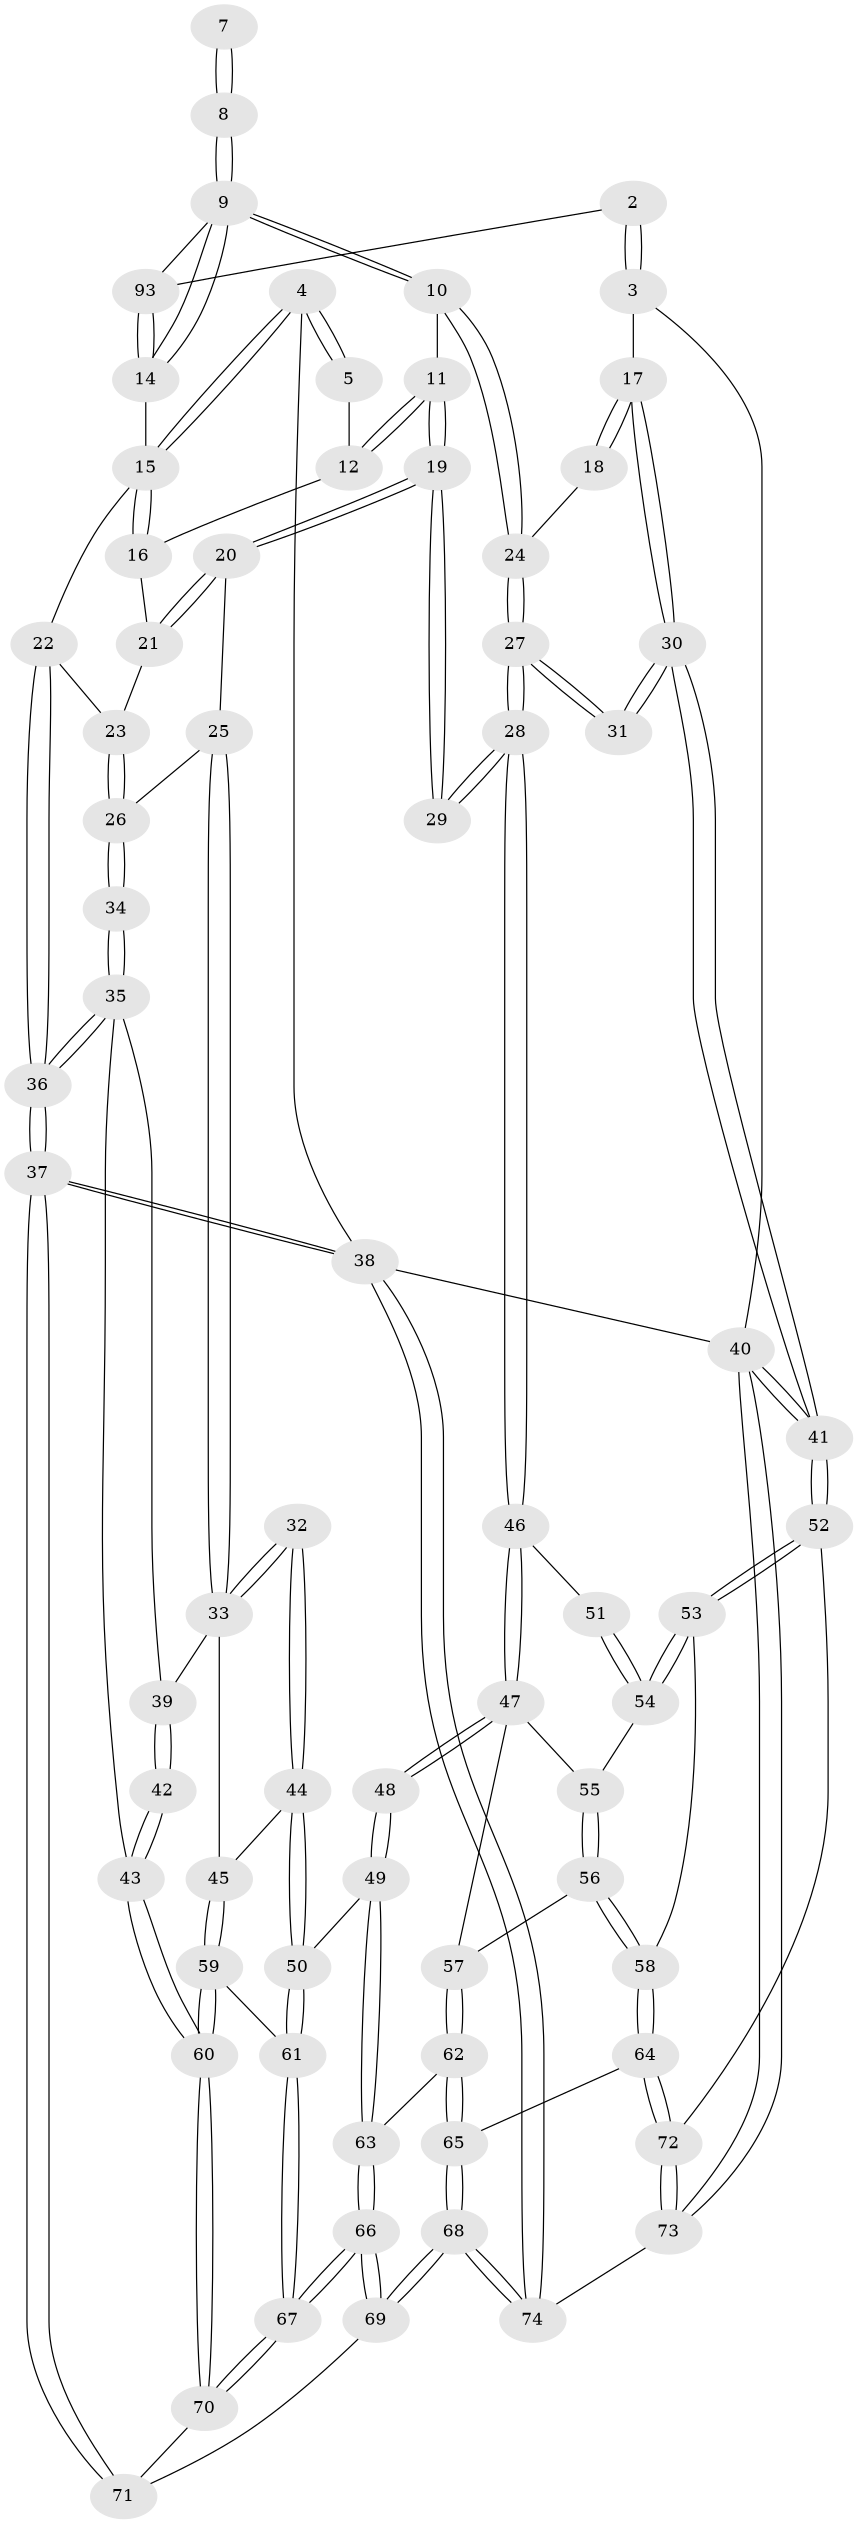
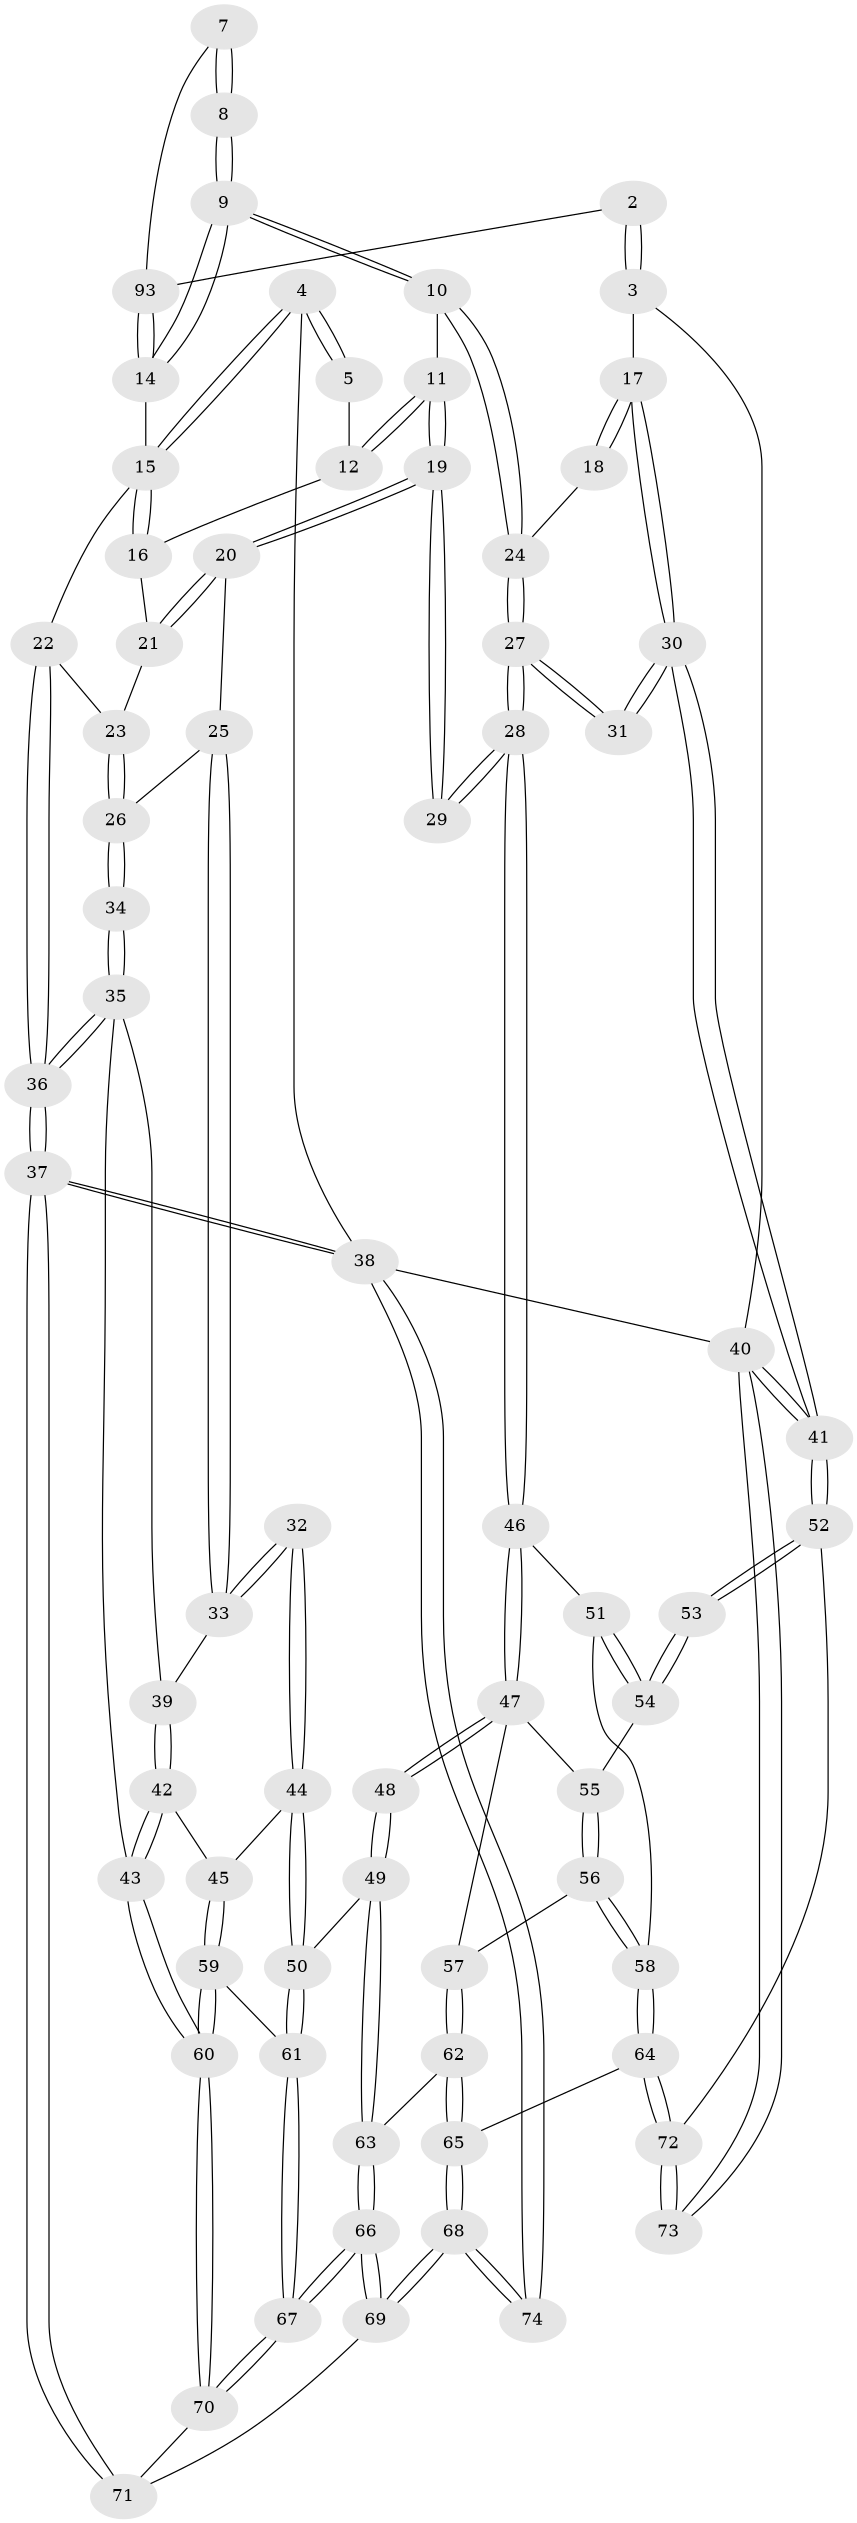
  graph {
    node [color=gray90 style=filled]
    2
    3
    n3 [label=93]
    7
    8
    17
    40
    14
    4
    5
    15
    38
    18
    30
    41
    73
    12
    16
    22
    74
    9
    10
    11
    24
    19
    27
    20
    29
    21
    23
    36
    31
    25
    26
    33
    37
    34
    28
    39
    35
    46
    47
    51
    32
    44
    52
    45
    50
    42
    43
    60
    71
    53
    72
    59
    70
    61
    48
    55
    57
    54
    49
    56
    63
    62
    66
    67
    58
    64
    65
    68
    69
    2 -- 3
    2 -- 3
    2 -- n3
    3 -- 17
    3 -- 40
    n3 -- 14
    n3 -- 14
-   9 -- n3
+   7 -- n3
    7 -- 8
    7 -- 8
    8 -- 9
    8 -- 9
    17 -- 18
    17 -- 18
    17 -- 30
    17 -- 30
    40 -- 41
    40 -- 41
    40 -- 73
    40 -- 73
    14 -- 15
    4 -- 5
    4 -- 5
    4 -- 15
    4 -- 15
    4 -- 38
    5 -- 12
    15 -- 16
    15 -- 16
    15 -- 22
    38 -- 40
    38 -- 74
    38 -- 74
    18 -- 24
    30 -- 41
    30 -- 41
    30 -- 31
    30 -- 31
    41 -- 52
    41 -- 52
-   73 -- 74
    12 -- 16
    16 -- 21
    22 -- 23
    22 -- 36
    22 -- 36
    9 -- 14
    9 -- 14
    9 -- 10
    9 -- 10
    10 -- 11
    10 -- 24
    10 -- 24
    11 -- 12
    11 -- 12
    11 -- 19
    11 -- 19
    24 -- 27
    24 -- 27
    19 -- 20
    19 -- 20
    19 -- 29
    19 -- 29
    27 -- 31
    27 -- 31
    27 -- 28
    27 -- 28
    20 -- 21
    20 -- 21
    20 -- 25
    21 -- 23
    23 -- 26
    23 -- 26
    36 -- 37
    36 -- 37
    25 -- 26
    25 -- 33
    25 -- 33
    26 -- 34
    26 -- 34
    33 -- 39
    37 -- 38
    37 -- 38
    37 -- 71
    37 -- 71
    34 -- 35
    34 -- 35
    28 -- 29
    28 -- 29
    28 -- 46
    28 -- 46
    39 -- 42
    39 -- 42
    35 -- 36
    35 -- 36
    35 -- 39
    35 -- 43
    46 -- 47
    46 -- 47
    46 -- 51
    47 -- 48
    47 -- 48
    47 -- 55
    47 -- 57
    51 -- 54
    51 -- 54
    32 -- 33
    32 -- 33
    32 -- 44
    32 -- 44
    44 -- 45
    44 -- 50
    44 -- 50
    52 -- 53
    52 -- 53
    52 -- 72
    45 -- 59
    45 -- 59
    50 -- 61
    50 -- 61
-   33 -- 45
+   42 -- 45
    42 -- 43
    42 -- 43
    43 -- 60
    43 -- 60
    60 -- 70
    60 -- 70
    53 -- 54
    53 -- 54
-   53 -- 58
+   51 -- 58
    72 -- 73
    72 -- 73
    59 -- 60
    59 -- 60
    59 -- 61
    70 -- 71
    61 -- 67
    61 -- 67
    48 -- 49
    48 -- 49
    55 -- 56
    55 -- 56
    57 -- 62
    57 -- 62
    54 -- 55
    49 -- 50
    49 -- 63
    49 -- 63
    56 -- 57
    56 -- 58
    56 -- 58
    63 -- 66
    63 -- 66
    62 -- 63
    62 -- 65
    62 -- 65
    66 -- 67
    66 -- 67
    66 -- 69
    66 -- 69
    67 -- 70
    67 -- 70
    58 -- 64
    58 -- 64
    64 -- 72
    64 -- 72
    64 -- 65
    65 -- 68
    65 -- 68
    68 -- 74
    68 -- 74
    68 -- 69
    68 -- 69
    69 -- 71
  }
